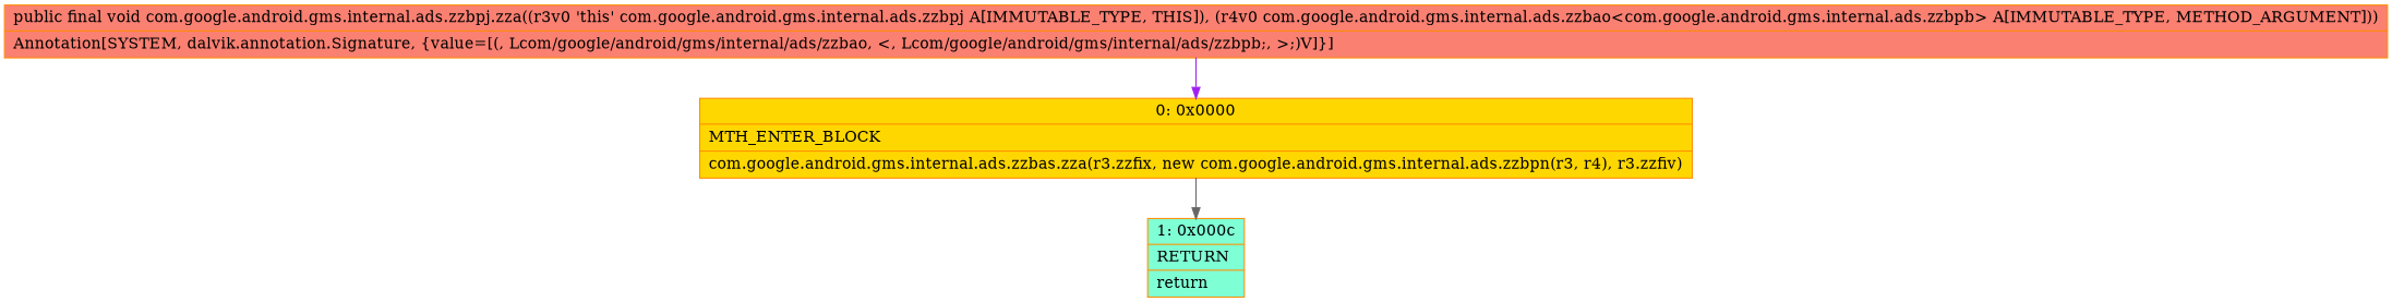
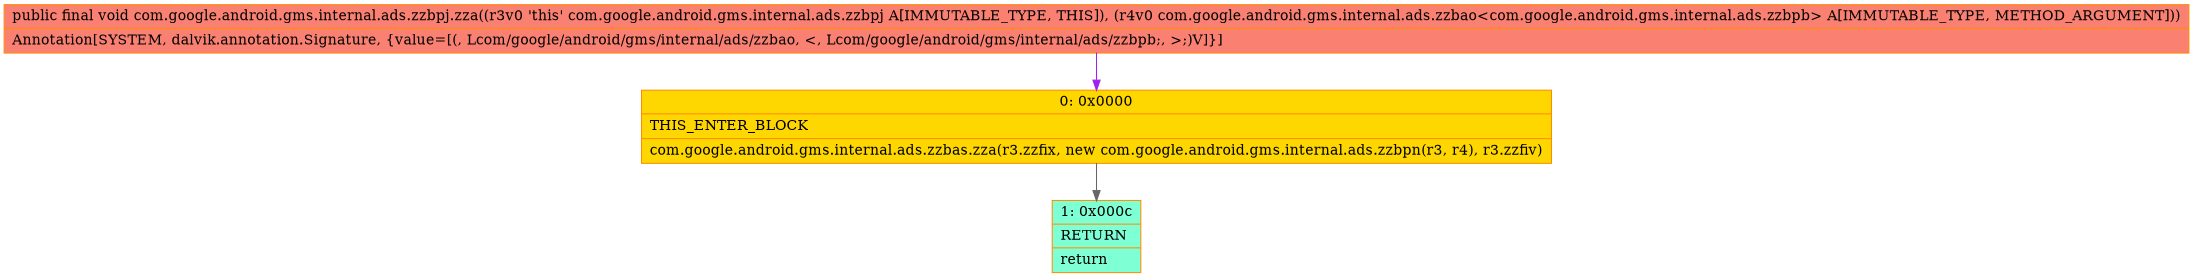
  digraph {
    node [shape=record style=filled color=darkorange]
-   n1 [label="{0\:\ 0x0000|MTH_ENTER_BLOCK\l|com.google.android.gms.internal.ads.zzbas.zza(r3.zzfix, new com.google.android.gms.internal.ads.zzbpn(r3, r4), r3.zzfiv)\l}" fillcolor=gold]
+   n1 [label="{0\:\ 0x0000|THIS_ENTER_BLOCK\l|com.google.android.gms.internal.ads.zzbas.zza(r3.zzfix, new com.google.android.gms.internal.ads.zzbpn(r3, r4), r3.zzfiv)\l}" fillcolor=gold]
    n2 [label="{1\:\ 0x000c|RETURN\l|return\l}" fillcolor=aquamarine]
    n3 [label="{public final void com.google.android.gms.internal.ads.zzbpj.zza((r3v0 'this' com.google.android.gms.internal.ads.zzbpj A[IMMUTABLE_TYPE, THIS]), (r4v0 com.google.android.gms.internal.ads.zzbao\<com.google.android.gms.internal.ads.zzbpb\> A[IMMUTABLE_TYPE, METHOD_ARGUMENT]))  | Annotation[SYSTEM, dalvik.annotation.Signature, \{value=[(, Lcom\/google\/android\/gms\/internal\/ads\/zzbao, \<, Lcom\/google\/android\/gms\/internal\/ads\/zzbpb;, \>;)V]\}]\l}" fillcolor=salmon]
    n1 -> n2 [color=gray40]
    n3 -> n1 [color=purple]
  }
